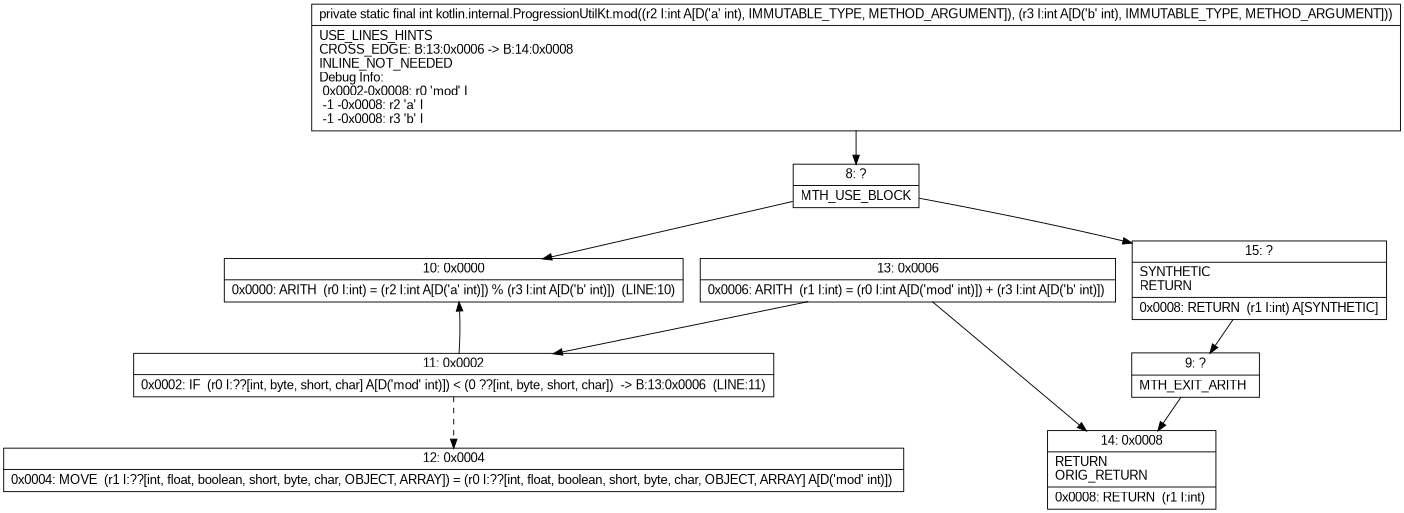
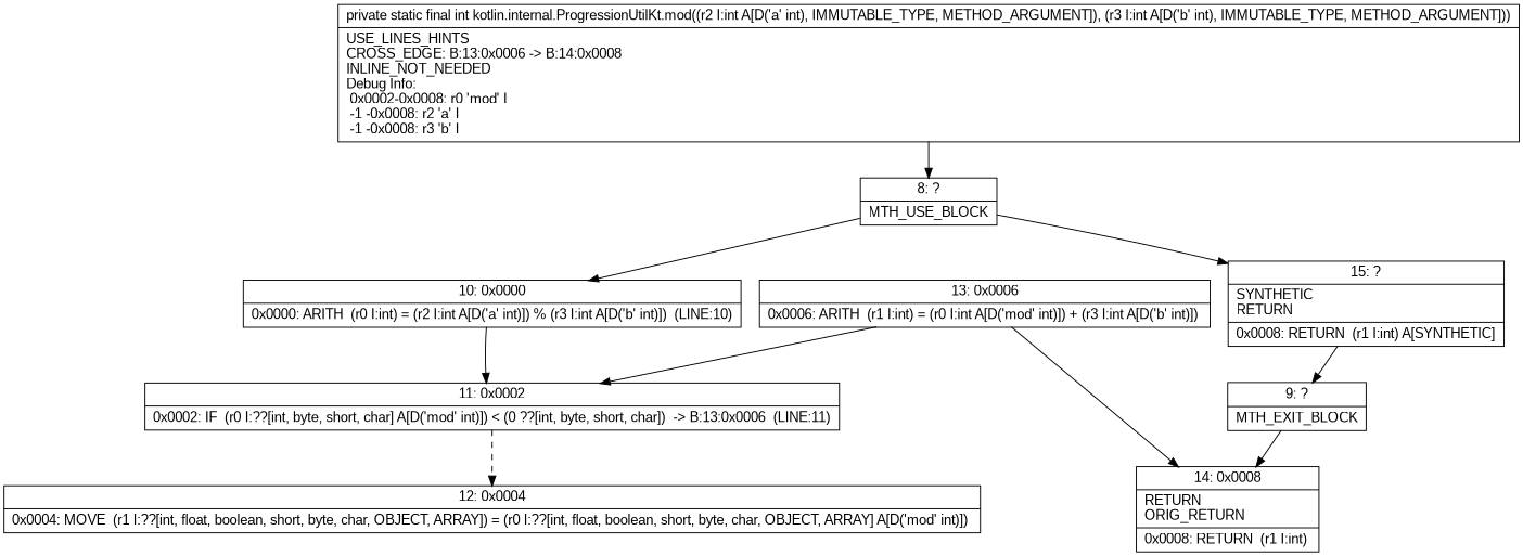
  digraph {
    fontname="Liberation Sans"
    node [fontname="Liberation Sans" shape=record]
    edge [fontname="Liberation Sans"]
    n1 [label="{8\:\ ?|MTH_USE_BLOCK\l}"]
    n2 [label="{10\:\ 0x0000|0x0000: ARITH  (r0 I:int) = (r2 I:int A[D('a' int)]) % (r3 I:int A[D('b' int)])  (LINE:10)\l}"]
    n3 [label="{15\:\ ?|SYNTHETIC\lRETURN\l|0x0008: RETURN  (r1 I:int) A[SYNTHETIC]\l}"]
    n4 [label="{11\:\ 0x0002|0x0002: IF  (r0 I:??[int, byte, short, char] A[D('mod' int)]) \< (0 ??[int, byte, short, char])  \-\> B:13:0x0006  (LINE:11)\l}"]
    n5 [label="{12\:\ 0x0004|0x0004: MOVE  (r1 I:??[int, float, boolean, short, byte, char, OBJECT, ARRAY]) = (r0 I:??[int, float, boolean, short, byte, char, OBJECT, ARRAY] A[D('mod' int)]) \l}"]
    n6 [label="{13\:\ 0x0006|0x0006: ARITH  (r1 I:int) = (r0 I:int A[D('mod' int)]) + (r3 I:int A[D('b' int)]) \l}"]
    n7 [label="{14\:\ 0x0008|RETURN\lORIG_RETURN\l|0x0008: RETURN  (r1 I:int) \l}"]
-   n8 [label="{9\:\ ?|MTH_EXIT_ARITH\l}"]
+   n8 [label="{9\:\ ?|MTH_EXIT_BLOCK\l}"]
    n9 [label="{private static final int kotlin.internal.ProgressionUtilKt.mod((r2 I:int A[D('a' int), IMMUTABLE_TYPE, METHOD_ARGUMENT]), (r3 I:int A[D('b' int), IMMUTABLE_TYPE, METHOD_ARGUMENT]))  | USE_LINES_HINTS\lCROSS_EDGE: B:13:0x0006 \-\> B:14:0x0008\lINLINE_NOT_NEEDED\lDebug Info:\l  0x0002\-0x0008: r0 'mod' I\l  \-1 \-0x0008: r2 'a' I\l  \-1 \-0x0008: r3 'b' I\l}"]
    n1 -> n2
    n1 -> n3
-   n4 -> n2
+   n2 -> n4
    n3 -> n8
    n4 -> n5 [style=dashed]
    n6 -> n4
    n6 -> n7
    n8 -> n7
    n9 -> n1
  }
